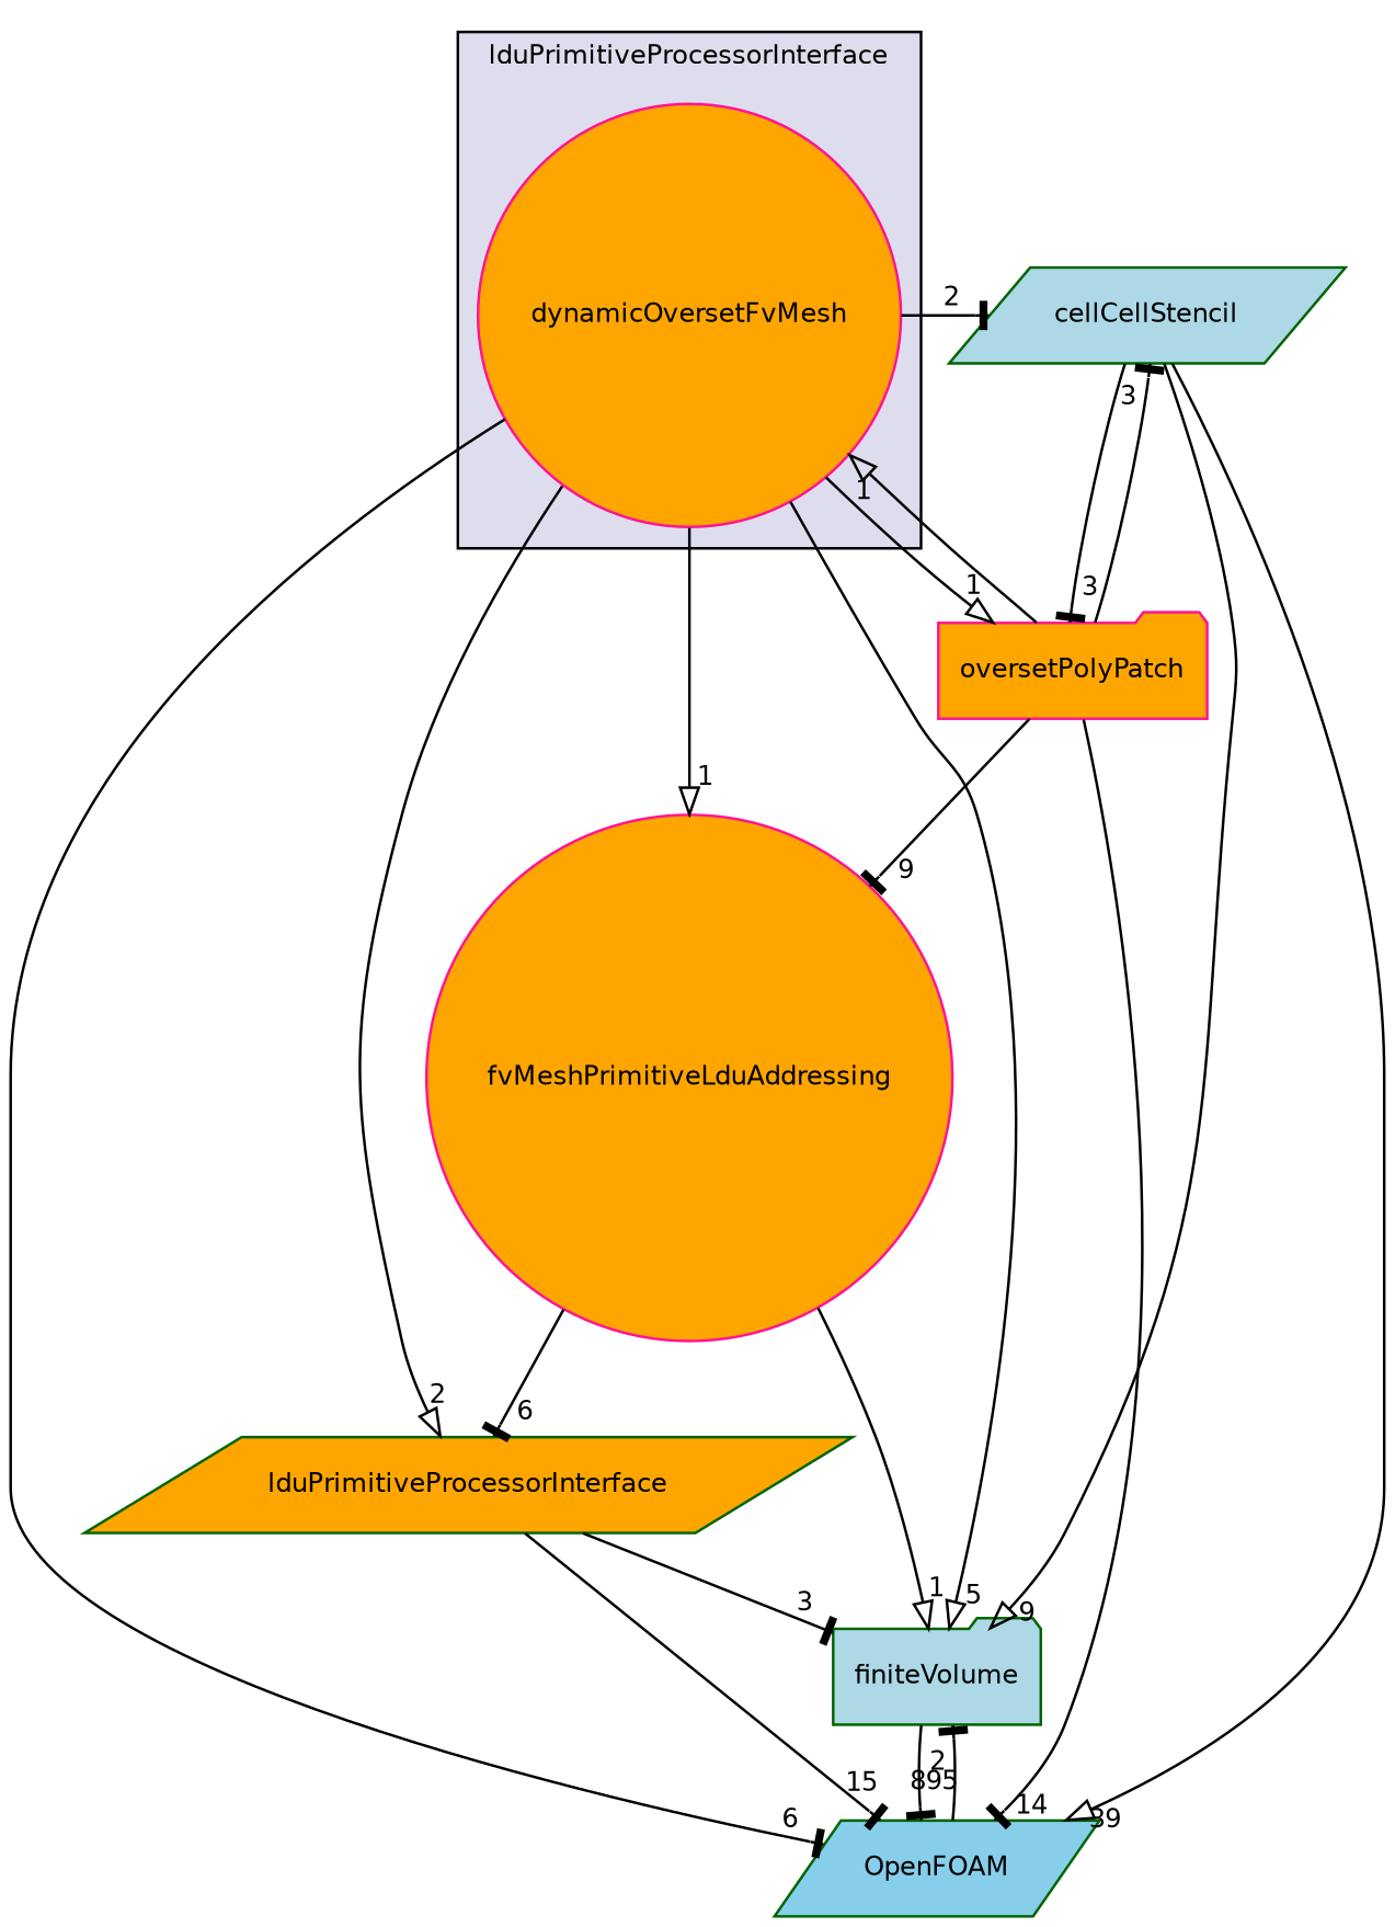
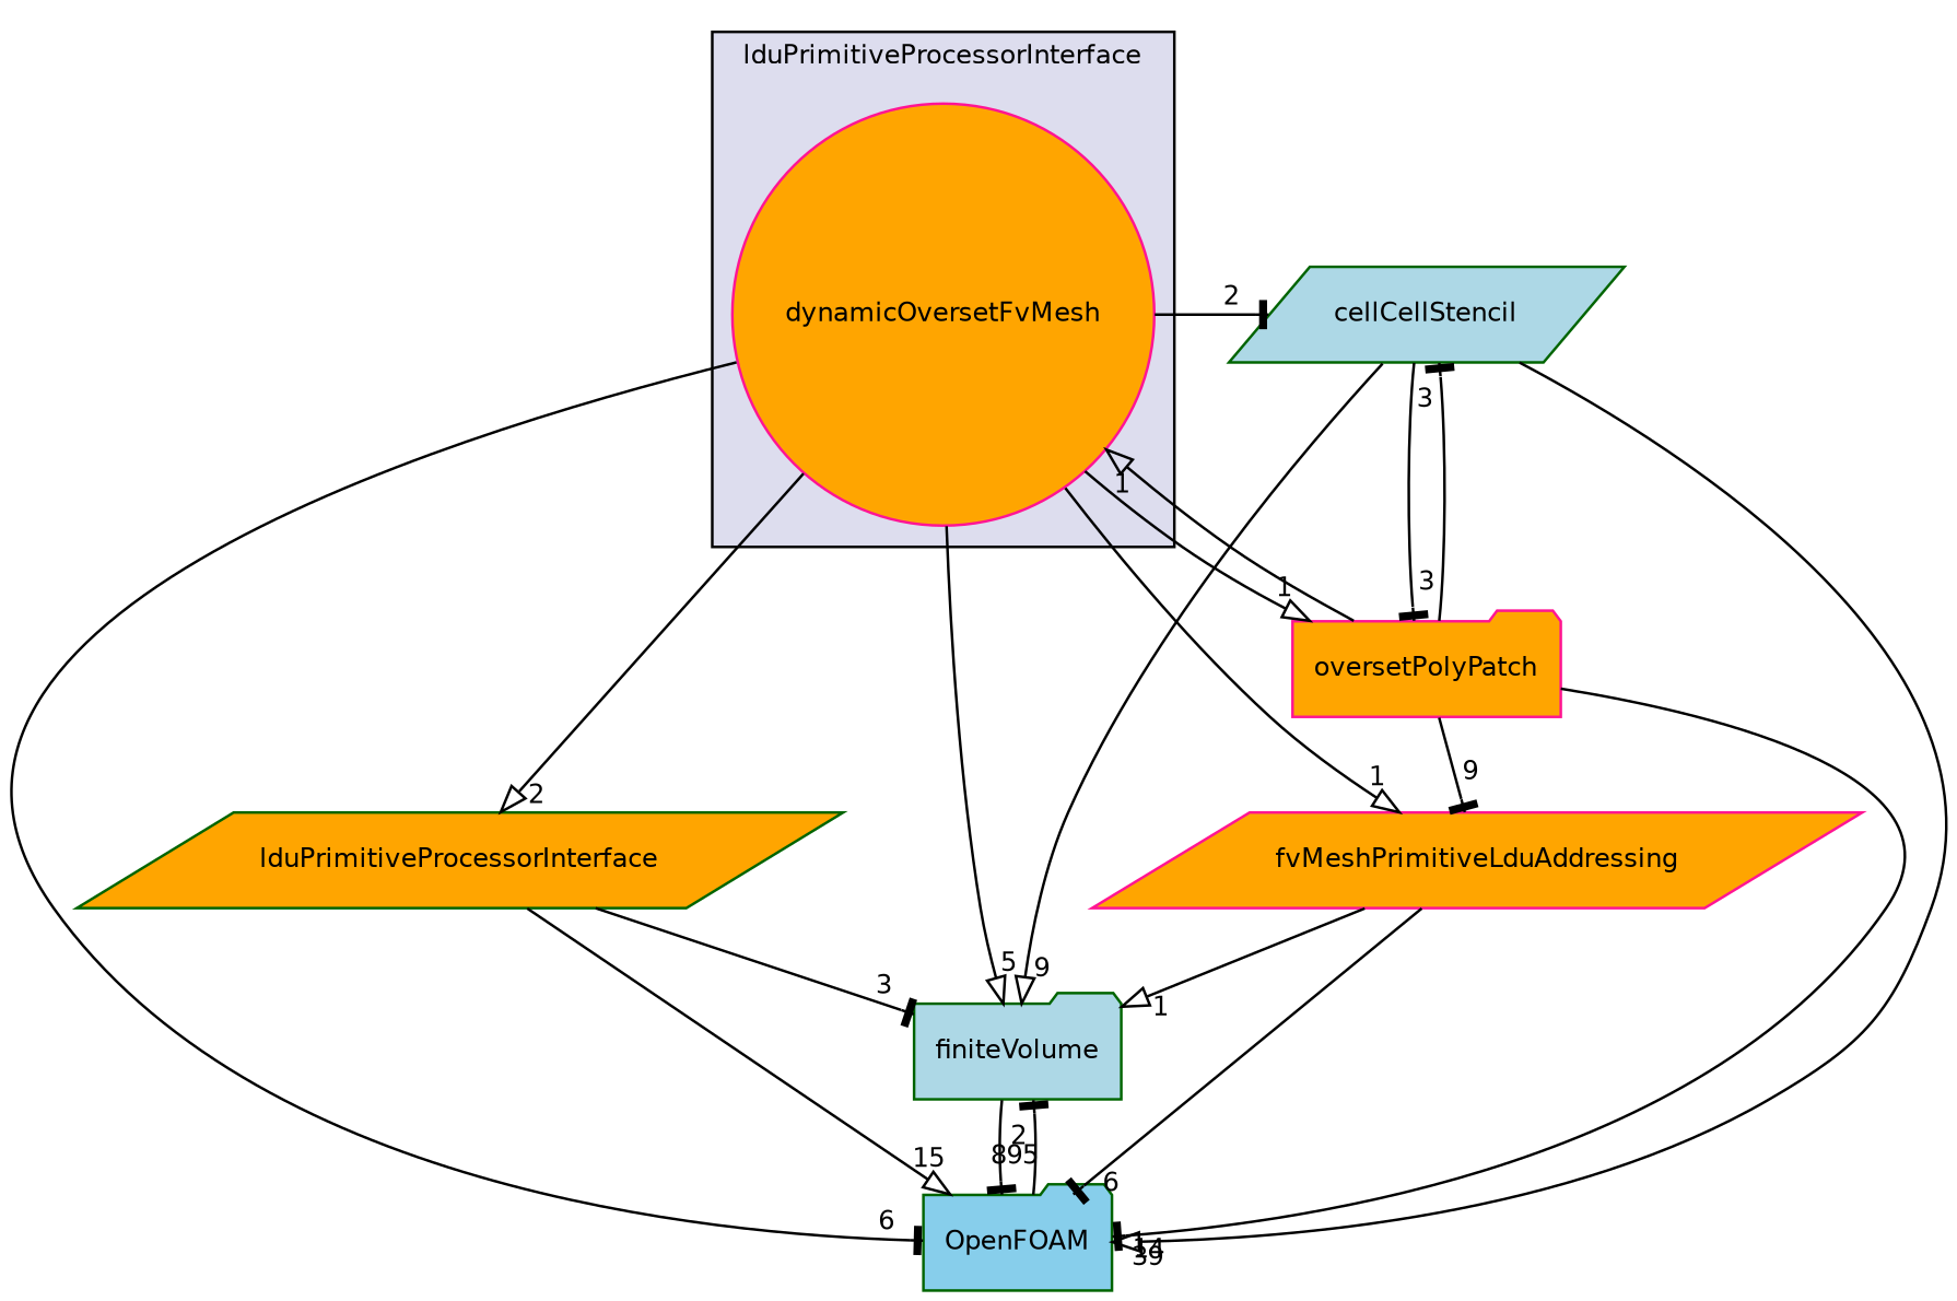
  digraph {
    compound=true
    node [color=darkgreen fillcolor=orange fontname=Helvetica fontsize=10 shape=parallelogram style=filled]
    edge [arrowhead=tee headlabel=1 labeldistance=1.5 labelfontname=Helvetica labelfontsize=10]
    n1 [color=deeppink label=dynamicOversetFvMesh pencolor=black shape=circle]
    n2 [fillcolor=lightblue label=finiteVolume shape=folder]
    n3 [fillcolor=lightblue label=cellCellStencil]
    n4 [color=deeppink label=oversetPolyPatch shape=folder]
-   n5 [color=deeppink label=fvMeshPrimitiveLduAddressing shape=circle]
+   n5 [color=deeppink label=fvMeshPrimitiveLduAddressing]
    n6 [label=lduPrimitiveProcessorInterface]
-   n7 [fillcolor=skyblue label=OpenFOAM]
+   n7 [fillcolor=skyblue label=OpenFOAM shape=folder]
    subgraph cluster_1 {
      bgcolor="#ddddee"
      fontname=Helvetica
      fontsize=10
      label=lduPrimitiveProcessorInterface
      pencolor=black
      n1
    }
    n1 -> n2 [arrowhead=onormal headlabel=5]
    n1 -> n3 [headlabel=2]
    n1 -> n4 [arrowhead=onormal]
    n1 -> n5 [arrowhead=onormal]
    n1 -> n6 [arrowhead=onormal headlabel=2]
    n1 -> n7 [headlabel=6]
    n2 -> n7 [headlabel=895]
    n3 -> n2 [arrowhead=onormal headlabel=9]
    n3 -> n4 [headlabel=3]
    n3 -> n7 [arrowhead=onormal headlabel=39]
    n4 -> n1 [arrowhead=onormal]
    n4 -> n3 [headlabel=3]
    n4 -> n5 [headlabel=9]
    n4 -> n7 [headlabel=14]
    n5 -> n2 [arrowhead=onormal]
-   n5 -> n6 [headlabel=6]
+   n5 -> n7 [headlabel=6]
    n6 -> n2 [headlabel=3]
-   n6 -> n7 [headlabel=15]
+   n6 -> n7 [arrowhead=onormal headlabel=15]
    n7 -> n2 [headlabel=2]
  }
